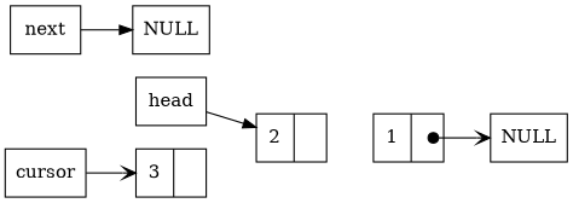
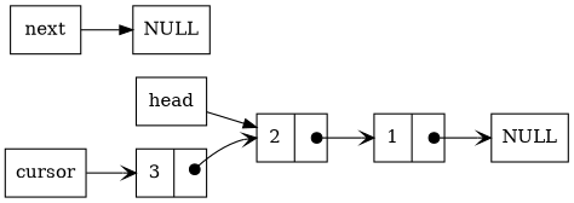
  digraph {
    rankdir=LR
    node [shape=record]
    edge [arrowhead=vee]
    n1 [label=head]
    n2 [label="{ <data> 2 | <ref>  }"]
    n3 [label="{ <data> 3 | <ref>  }"]
    n4 [label="{ <data> 1 | <ref>  }"]
    n5 [label=NULL]
    n6 [label=cursor]
    n7 [label=next]
    NULL
    n1 -> n2 [arrowhead=""]
+   n2 -> n4 [arrowtail=dot dir=both headport=data tailclip=false tailport="ref:c"]
+   n3 -> n2 [arrowtail=dot dir=both headport=data tailclip=false tailport="ref:c"]
    n4 -> n5 [arrowtail=dot dir=both tailclip=false tailport="ref:c"]
    n6 -> n3
    n7 -> NULL [arrowhead=""]
  }
